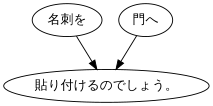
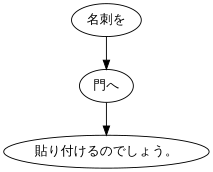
  digraph {
    fontname="Roboto Condensed"
    node [fontname="Roboto Condensed"]
    edge [fontname="Roboto Condensed"]
    n1 [label="名刺を"]
    n2 [label="貼り付けるのでしょう。"]
    n3 [label="門へ"]
-   n1 -> n2
+   n1 -> n3
    n3 -> n2
  }
